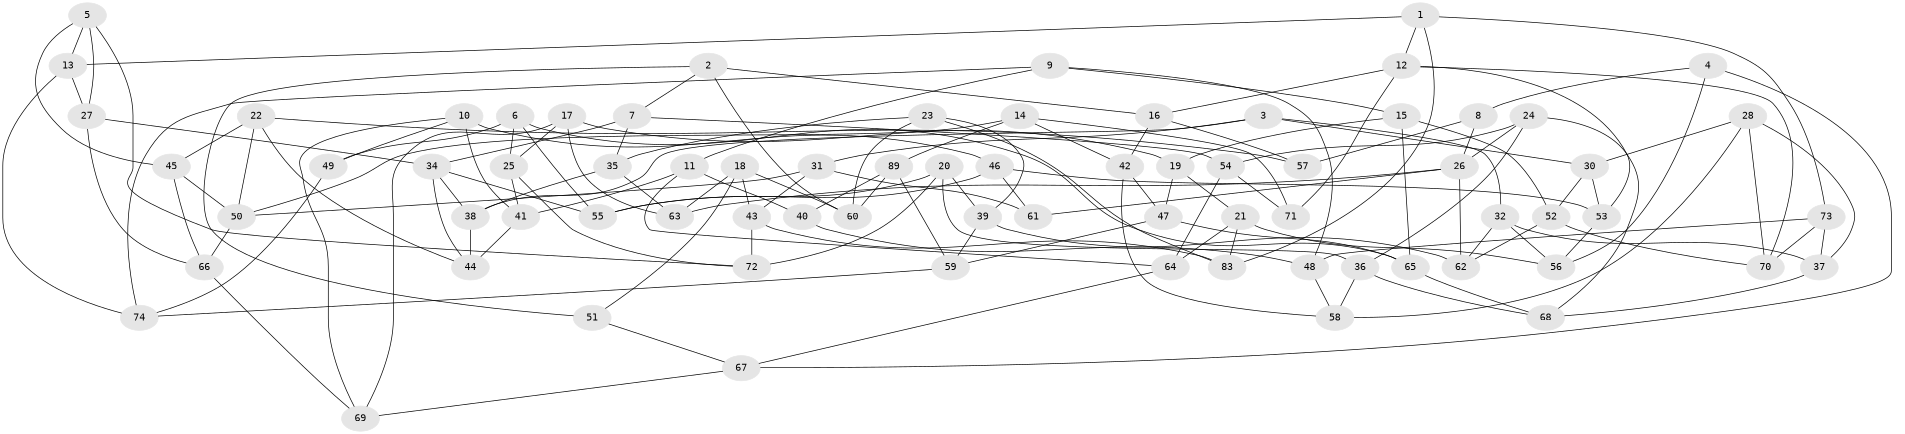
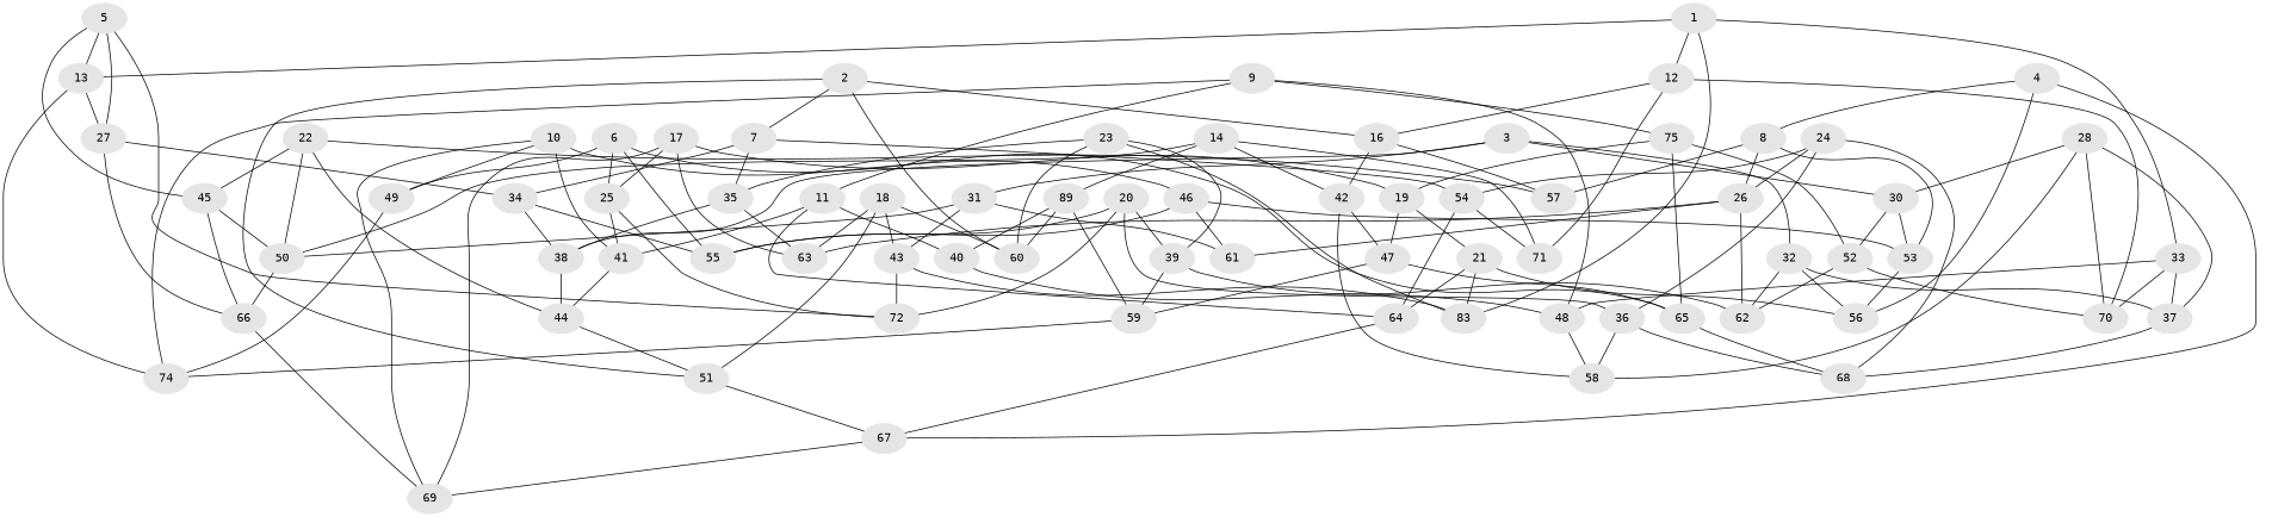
  graph {
    fontname="DejaVu Sans Mono"
    node [color=gray90 fontname="DejaVu Sans Mono" style=filled]
    edge [fontname="DejaVu Sans Mono"]
    1
    12
    13
-   33 [label=73]
+   33
    n5 [label=83]
    16
    71
    70
    27
    74
    48
    37
    2
    7
    51
    60
    34
    35
    54
    57
    42
    67
    3
    30
    31
    32
    38
    53
    52
    50
    43
    61
    56
    62
    44
    4
    8
    26
    69
    5
    45
    72
    66
    6
    25
    49
    55
    65
    41
    68
    63
    64
    9
    11
-   15
+   15 [label=75]
    40
    19
    58
    10
    46
    14
    n62 [label=89]
    59
    47
    21
    17
    18
    20
    36
    39
    22
    23
    24
    28
    1 -- 12
    1 -- 13
    1 -- 33
    1 -- n5
    12 -- 16
    12 -- 71
    12 -- 70
    13 -- 27
    13 -- 74
    33 -- 70
    33 -- 48
    33 -- 37
    16 -- 57
    16 -- 42
    27 -- 34
    27 -- 66
    48 -- 58
    37 -- 68
    2 -- 16
    2 -- 7
    2 -- 51
    2 -- 60
    7 -- 34
    7 -- 35
    7 -- 54
    51 -- 67
    34 -- 38
    34 -- 55
    35 -- 38
    35 -- 63
    54 -- 71
    54 -- 64
    42 -- 58
    42 -- 47
    67 -- 69
    3 -- 30
    3 -- 31
    3 -- 32
    3 -- 38
    30 -- 53
    30 -- 52
    31 -- 50
    31 -- 43
    31 -- 61
    32 -- 37
    32 -- 56
    32 -- 62
    38 -- 44
    53 -- 56
    52 -- 70
    52 -- 62
    50 -- 66
    43 -- n5
    43 -- 72
-   44 -- 34
+   44 -- 51
    4 -- 67
    4 -- 56
    4 -- 8
    8 -- 57
-   12 -- 53
+   8 -- 53
    8 -- 26
    26 -- 61
    26 -- 62
    26 -- 63
    5 -- 13
    5 -- 27
    5 -- 45
    5 -- 72
    45 -- 50
    45 -- 66
    66 -- 69
    6 -- 25
    6 -- 49
    6 -- 55
    6 -- 65
    25 -- 72
    25 -- 41
    49 -- 74
    65 -- 68
    41 -- 44
    64 -- 67
    9 -- 74
    9 -- 48
    9 -- 11
    9 -- 15
    11 -- 41
    11 -- 64
    11 -- 40
    15 -- 52
    15 -- 65
    15 -- 19
    40 -- 48
    19 -- 47
    19 -- 21
    10 -- 69
    10 -- 49
    10 -- 41
    10 -- 46
    46 -- 53
    46 -- 61
    46 -- 55
    14 -- 71
    14 -- 42
    14 -- 50
    14 -- n62
    n62 -- 60
    n62 -- 40
    n62 -- 59
    59 -- 74
    47 -- 65
    47 -- 59
    21 -- n5
    21 -- 56
    21 -- 64
    17 -- 69
    17 -- 25
    17 -- 63
    17 -- 19
    18 -- 51
    18 -- 60
    18 -- 43
    18 -- 63
    20 -- 72
    20 -- 55
    20 -- 36
    20 -- 39
    36 -- 68
    36 -- 58
    39 -- 62
    39 -- 59
    22 -- 57
    22 -- 50
    22 -- 44
    22 -- 45
    23 -- n5
    23 -- 60
    23 -- 35
    23 -- 39
    24 -- 54
    24 -- 26
    24 -- 68
    24 -- 36
    28 -- 70
    28 -- 37
    28 -- 30
    28 -- 58
  }
